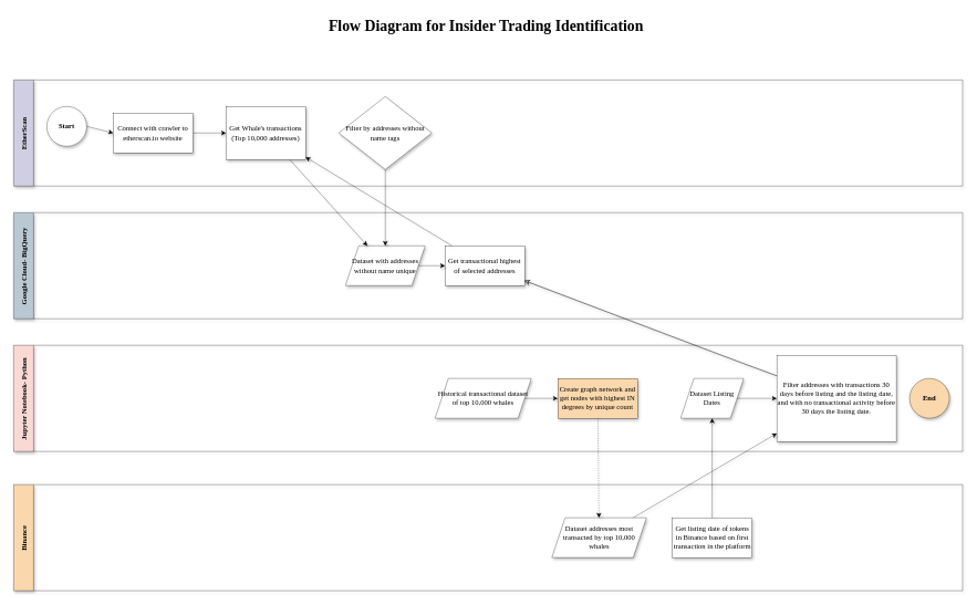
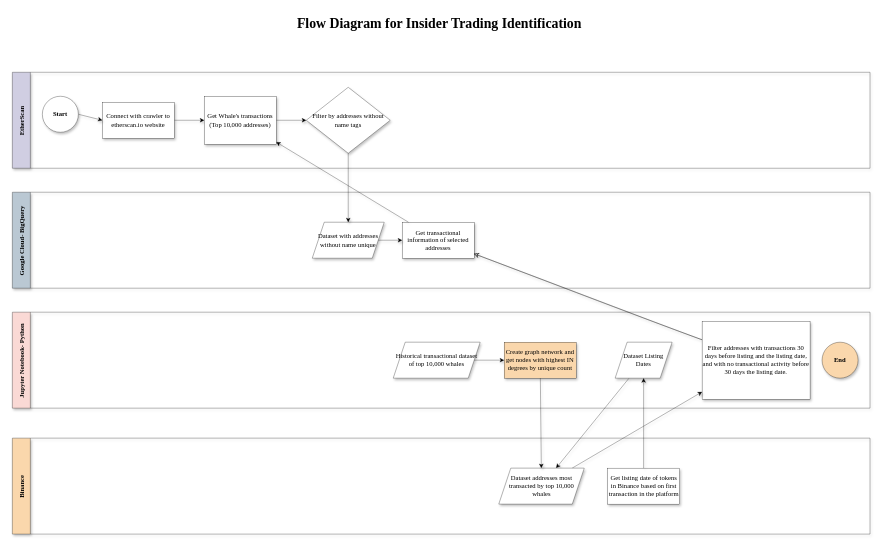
  <mxCell id="0" />
  <mxCell id="1" parent="0" />
  <mxCell id="2" value="Google Cloud- BigQuery" style="swimlane;horizontal=0;fillColor=#bac8d3;strokeColor=#000000;startSize=30;fontSize=11;fontFamily=Times New Roman;strokeWidth=0.5;sketch=0;shadow=1;" parent="1" vertex="1"><mxGeometry x="20" y="320" width="1430" height="160" as="geometry" /></mxCell>
- <mxCell id="3" value="Get transactional highest of selected addresses" style="rounded=0;whiteSpace=wrap;html=1;fontSize=11;fontFamily=Times New Roman;strokeWidth=0.5;strokeColor=#000000;sketch=0;shadow=1;" parent="2" vertex="1"><mxGeometry x="650" y="50" width="120" height="60" as="geometry" /></mxCell>
+ <mxCell id="3" value="Get transactional information of selected addresses" style="rounded=0;whiteSpace=wrap;html=1;fontSize=11;fontFamily=Times New Roman;strokeWidth=0.5;strokeColor=#000000;sketch=0;shadow=1;" parent="2" vertex="1"><mxGeometry x="650" y="50" width="120" height="60" as="geometry" /></mxCell>
  <mxCell id="4" style="edgeStyle=none;html=1;exitX=1;exitY=0.5;exitDx=0;exitDy=0;entryX=0;entryY=0.5;entryDx=0;entryDy=0;fontSize=11;fontFamily=Times New Roman;strokeWidth=0.5;strokeColor=#000000;sketch=0;shadow=1;" parent="2" source="5" target="3" edge="1"><mxGeometry relative="1" as="geometry" /></mxCell>
  <mxCell id="5" value="Dataset with addresses without name unique" style="shape=parallelogram;perimeter=parallelogramPerimeter;whiteSpace=wrap;html=1;fixedSize=1;rounded=0;fontSize=11;fontFamily=Times New Roman;strokeWidth=0.5;strokeColor=#000000;sketch=0;shadow=1;" parent="2" vertex="1"><mxGeometry x="500" y="50" width="120" height="60" as="geometry" /></mxCell>
  <mxCell id="6" value="EtherScan" style="swimlane;horizontal=0;fillColor=#d0cee2;strokeColor=#000000;startSize=30;fontSize=11;fontFamily=Times New Roman;strokeWidth=0.5;sketch=0;shadow=1;" parent="1" vertex="1"><mxGeometry x="20" y="120" width="1430" height="160" as="geometry" /></mxCell>
  <mxCell id="7" value="" style="edgeStyle=none;html=1;fontSize=11;fontFamily=Times New Roman;strokeWidth=0.5;strokeColor=#000000;sketch=0;shadow=1;" parent="6" source="8" target="10" edge="1"><mxGeometry relative="1" as="geometry" /></mxCell>
  <mxCell id="8" value="Connect with crawler to etherscan.io website" style="rounded=0;whiteSpace=wrap;html=1;fontSize=11;fontFamily=Times New Roman;strokeWidth=0.5;strokeColor=#000000;sketch=0;shadow=1;" parent="6" vertex="1"><mxGeometry x="150" y="50" width="120" height="60" as="geometry" /></mxCell>
- <mxCell id="9" value="" style="edgeStyle=none;html=1;fontSize=11;fontFamily=Times New Roman;strokeWidth=0.5;strokeColor=#000000;sketch=0;shadow=1;" parent="6" source="10" target="5" edge="1"><mxGeometry relative="1" as="geometry" /></mxCell>
+ <mxCell id="9" value="" style="edgeStyle=none;html=1;fontSize=11;fontFamily=Times New Roman;strokeWidth=0.5;strokeColor=#000000;sketch=0;shadow=1;" parent="6" source="10" target="13" edge="1"><mxGeometry relative="1" as="geometry" /></mxCell>
  <mxCell id="10" value="Get Whale's transactions (Top 10,000 addresses)" style="rounded=0;whiteSpace=wrap;html=1;fontSize=11;fontFamily=Times New Roman;strokeWidth=0.5;strokeColor=#000000;sketch=0;shadow=1;" parent="6" vertex="1"><mxGeometry x="320" y="40" width="120" height="80" as="geometry" /></mxCell>
  <mxCell id="11" style="edgeStyle=none;html=1;exitX=1;exitY=0.5;exitDx=0;exitDy=0;entryX=0;entryY=0.5;entryDx=0;entryDy=0;fontSize=11;fontFamily=Times New Roman;strokeWidth=0.5;strokeColor=#000000;sketch=0;shadow=1;" parent="6" source="12" target="8" edge="1"><mxGeometry relative="1" as="geometry" /></mxCell>
  <mxCell id="12" value="Start" style="ellipse;whiteSpace=wrap;html=1;aspect=fixed;fontSize=11;fontStyle=1;fontFamily=Times New Roman;strokeWidth=0.5;strokeColor=#000000;sketch=0;shadow=1;" parent="6" vertex="1"><mxGeometry x="50" y="40" width="60" height="60" as="geometry" /></mxCell>
  <mxCell id="13" value="Filter by addresses without name tags" style="rhombus;whiteSpace=wrap;html=1;rounded=0;fontSize=11;fontFamily=Times New Roman;strokeWidth=0.5;strokeColor=#000000;sketch=0;shadow=1;" parent="6" vertex="1"><mxGeometry x="490" y="25" width="140" height="110" as="geometry" /></mxCell>
  <mxCell id="14" value="" style="edgeStyle=none;html=1;fontSize=11;fontFamily=Times New Roman;strokeWidth=0.5;strokeColor=#000000;sketch=0;shadow=1;" parent="1" source="13" target="5" edge="1"><mxGeometry relative="1" as="geometry" /></mxCell>
  <mxCell id="15" value="Jupyter Notebook- Python" style="swimlane;horizontal=0;fillColor=#fad9d5;strokeColor=#000000;startSize=30;fontSize=11;fontFamily=Times New Roman;strokeWidth=0.5;sketch=0;shadow=1;" parent="1" vertex="1"><mxGeometry x="20" y="520" width="1430" height="160" as="geometry" /></mxCell>
  <mxCell id="16" value="" style="edgeStyle=none;html=1;fontSize=10;" parent="15" edge="1"><mxGeometry relative="1" as="geometry"><mxPoint x="860" y="80" as="targetPoint" /></mxGeometry></mxCell>
  <mxCell id="17" style="edgeStyle=none;html=1;exitX=1;exitY=0.5;exitDx=0;exitDy=0;entryX=0;entryY=0.5;entryDx=0;entryDy=0;fontSize=10;" parent="15" edge="1"><mxGeometry relative="1" as="geometry"><mxPoint x="650" y="80" as="targetPoint" /></mxGeometry></mxCell>
  <mxCell id="18" value="" style="edgeStyle=none;html=1;fontSize=11;fontFamily=Times New Roman;strokeWidth=0.5;strokeColor=#000000;sketch=0;shadow=1;" parent="15" source="19" target="20" edge="1"><mxGeometry relative="1" as="geometry" /></mxCell>
  <mxCell id="19" value="Historical transactional dataset of top 10,000 whales" style="shape=parallelogram;perimeter=parallelogramPerimeter;whiteSpace=wrap;html=1;fixedSize=1;rounded=0;sketch=0;fontSize=11;fontFamily=Times New Roman;strokeWidth=0.5;strokeColor=#000000;shadow=1;" parent="15" vertex="1"><mxGeometry x="635" y="50" width="145" height="60" as="geometry" /></mxCell>
  <mxCell id="20" value="Create graph network and get nodes with highest IN degrees by unique count" style="whiteSpace=wrap;html=1;rounded=0;sketch=0;fontSize=11;fontFamily=Times New Roman;strokeWidth=0.5;strokeColor=#000000;shadow=1;fillColor=#fad7ac;" parent="15" vertex="1"><mxGeometry x="820" y="50" width="120" height="60" as="geometry" /></mxCell>
- <mxCell id="21" value="" style="edgeStyle=none;html=1;fontSize=11;fontFamily=Times New Roman;strokeWidth=0.5;strokeColor=#000000;sketch=0;shadow=1;" parent="15" source="22" target="24" edge="1"><mxGeometry relative="1" as="geometry" /></mxCell>
+ <mxCell id="21" value="" style="edgeStyle=none;html=1;fontSize=11;fontFamily=Times New Roman;strokeWidth=0.5;strokeColor=#000000;sketch=0;shadow=1;" parent="15" source="22" target="31" edge="1"><mxGeometry relative="1" as="geometry" /></mxCell>
  <mxCell id="22" value="Dataset Listing Dates" style="shape=parallelogram;perimeter=parallelogramPerimeter;whiteSpace=wrap;html=1;fixedSize=1;rounded=0;sketch=0;fontSize=11;fontFamily=Times New Roman;strokeWidth=0.5;strokeColor=#000000;shadow=1;" parent="15" vertex="1"><mxGeometry x="1005" y="50" width="95" height="60" as="geometry" /></mxCell>
  <mxCell id="23" value="" style="edgeStyle=none;sketch=1;html=1;shadow=1;fontFamily=Times New Roman;fontSize=11;strokeColor=#000000;strokeWidth=0.5;" parent="15" source="24" target="3" edge="1"><mxGeometry relative="1" as="geometry" /></mxCell>
  <mxCell id="24" value="&lt;div&gt;&lt;span&gt;Filter addresses with transactions 30 days before listing and the listing date, and with no transactional activity before 30 days the listing date.&lt;/span&gt;&lt;/div&gt;" style="sketch=0;fontSize=11;whiteSpace=wrap;html=1;fontFamily=Times New Roman;spacing=2;verticalAlign=middle;horizontal=1;labelBorderColor=none;labelBackgroundColor=none;align=center;fontStyle=0;strokeWidth=0.5;strokeColor=#000000;shadow=1;rounded=0;" parent="15" vertex="1"><mxGeometry x="1150" y="15" width="180" height="130" as="geometry" /></mxCell>
  <mxCell id="25" value="End" style="ellipse;whiteSpace=wrap;html=1;fontSize=11;fontFamily=Times New Roman;strokeColor=#000000;rounded=0;sketch=0;spacing=2;labelBorderColor=none;labelBackgroundColor=none;fontStyle=1;strokeWidth=0.5;shadow=1;fillColor=#fad7ac;" parent="15" vertex="1"><mxGeometry x="1350" y="50" width="60" height="60" as="geometry" /></mxCell>
  <mxCell id="26" value="" style="edgeStyle=none;html=1;fontSize=11;fontFamily=Times New Roman;strokeWidth=0.5;strokeColor=#000000;sketch=0;shadow=1;" parent="1" source="3" target="10" edge="1"><mxGeometry relative="1" as="geometry" /></mxCell>
  <mxCell id="27" value="Binance" style="swimlane;horizontal=0;fillColor=#fad7ac;strokeColor=#000000;startSize=30;fontSize=11;fontFamily=Times New Roman;strokeWidth=0.5;sketch=0;shadow=1;" parent="1" vertex="1"><mxGeometry x="20" y="730" width="1430" height="160" as="geometry" /></mxCell>
  <mxCell id="28" value="" style="edgeStyle=none;html=1;fontSize=10;" parent="27" edge="1"><mxGeometry relative="1" as="geometry"><mxPoint x="860" y="80" as="targetPoint" /></mxGeometry></mxCell>
  <mxCell id="29" style="edgeStyle=none;html=1;exitX=1;exitY=0.5;exitDx=0;exitDy=0;entryX=0;entryY=0.5;entryDx=0;entryDy=0;fontSize=10;" parent="27" edge="1"><mxGeometry relative="1" as="geometry"><mxPoint x="650" y="80" as="targetPoint" /></mxGeometry></mxCell>
  <mxCell id="30" value="" style="edgeStyle=none;html=1;fontSize=11;fontFamily=Times New Roman;strokeWidth=0.5;strokeColor=#000000;sketch=0;shadow=1;" parent="27" source="31" target="24" edge="1"><mxGeometry relative="1" as="geometry" /></mxCell>
  <mxCell id="31" value="Dataset addresses most transacted by top 10,000 whales" style="shape=parallelogram;perimeter=parallelogramPerimeter;whiteSpace=wrap;html=1;fixedSize=1;rounded=0;sketch=0;fontSize=11;fontFamily=Times New Roman;strokeWidth=0.5;strokeColor=#000000;shadow=1;" parent="27" vertex="1"><mxGeometry x="811" y="50" width="142.5" height="60" as="geometry" /></mxCell>
  <mxCell id="32" value="Get listing date of tokens in Binance based on first transaction in the platform" style="whiteSpace=wrap;html=1;rounded=0;sketch=0;fontSize=11;fontFamily=Times New Roman;strokeWidth=0.5;strokeColor=#000000;shadow=1;" parent="27" vertex="1"><mxGeometry x="992.5" y="50" width="120" height="60" as="geometry" /></mxCell>
- <mxCell id="33" value="" style="edgeStyle=none;html=1;fontSize=11;fontFamily=Times New Roman;strokeWidth=0.5;strokeColor=#000000;sketch=0;shadow=1;dashed=1;" parent="1" source="20" target="31" edge="1"><mxGeometry relative="1" as="geometry" /></mxCell>
+ <mxCell id="33" value="" style="edgeStyle=none;html=1;fontSize=11;fontFamily=Times New Roman;strokeWidth=0.5;strokeColor=#000000;sketch=0;shadow=1;" parent="1" source="20" target="31" edge="1"><mxGeometry relative="1" as="geometry" /></mxCell>
  <mxCell id="34" value="" style="edgeStyle=none;html=1;fontSize=11;fontFamily=Times New Roman;strokeWidth=0.5;strokeColor=#000000;sketch=0;shadow=1;" parent="1" source="32" target="22" edge="1"><mxGeometry relative="1" as="geometry" /></mxCell>
  <mxCell id="35" value="&lt;h1 style=&quot;font-size: 23px&quot;&gt;Flow Diagram for Insider Trading Identification&amp;nbsp;&lt;/h1&gt;" style="text;html=1;strokeColor=none;fillColor=none;spacing=5;spacingTop=-20;whiteSpace=wrap;overflow=hidden;rounded=0;shadow=1;labelBackgroundColor=none;labelBorderColor=none;sketch=0;fontFamily=Times New Roman;fontSize=23;align=center;" parent="1" vertex="1"><mxGeometry x="420" y="20" width="630" height="40" as="geometry" /></mxCell>
